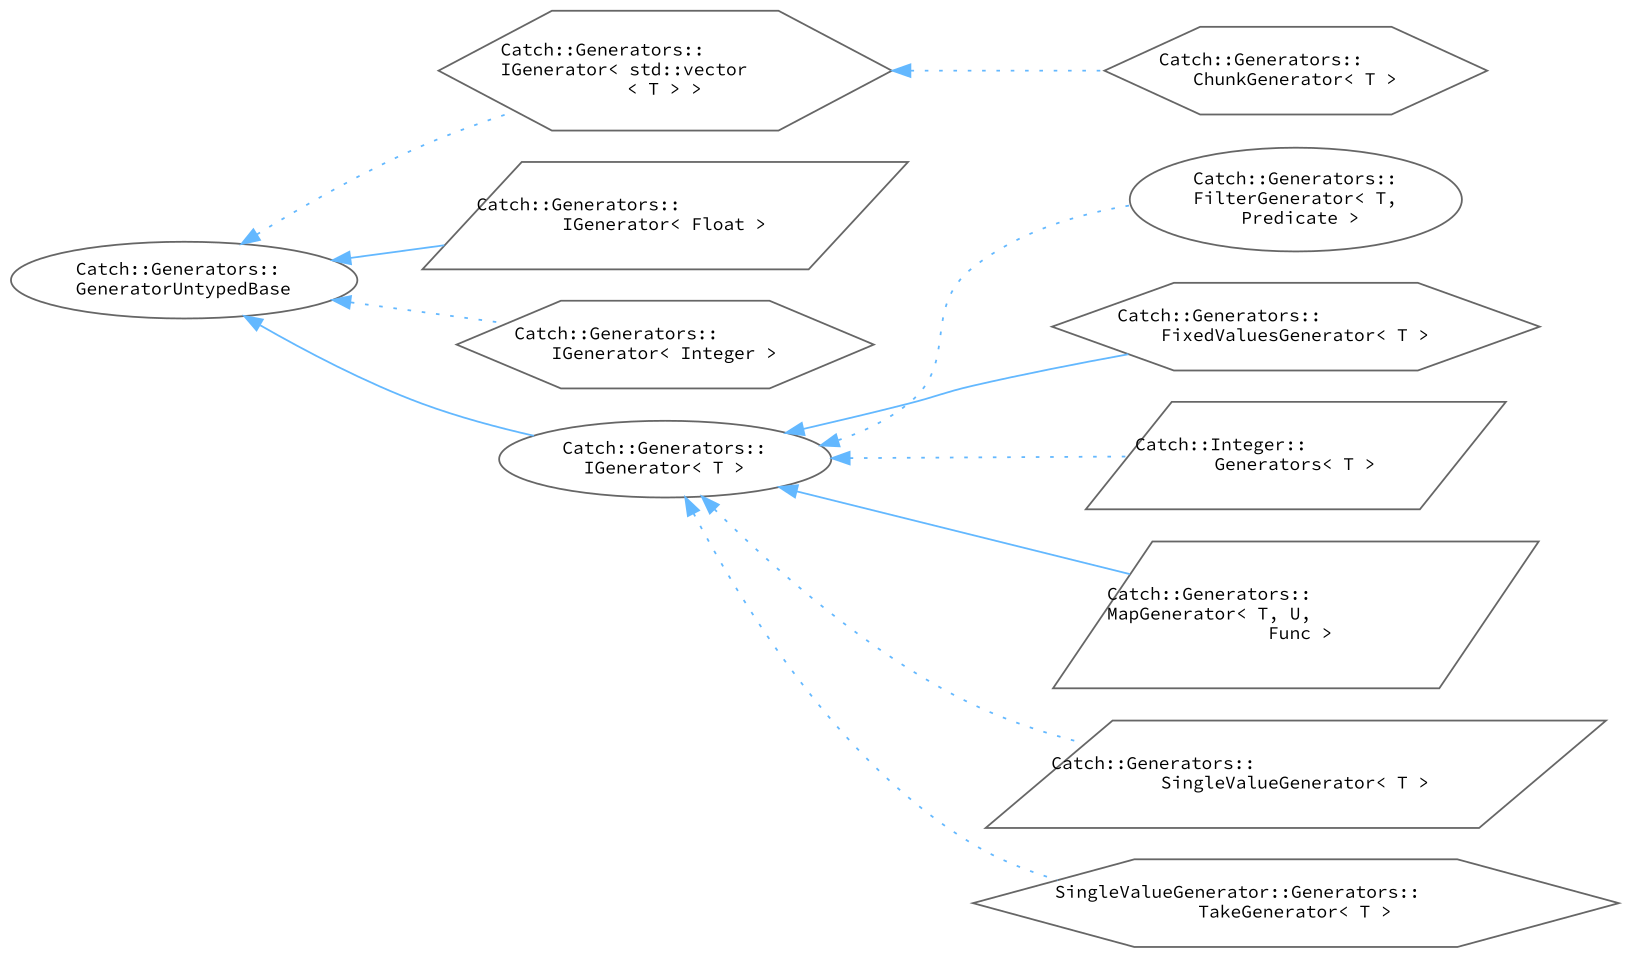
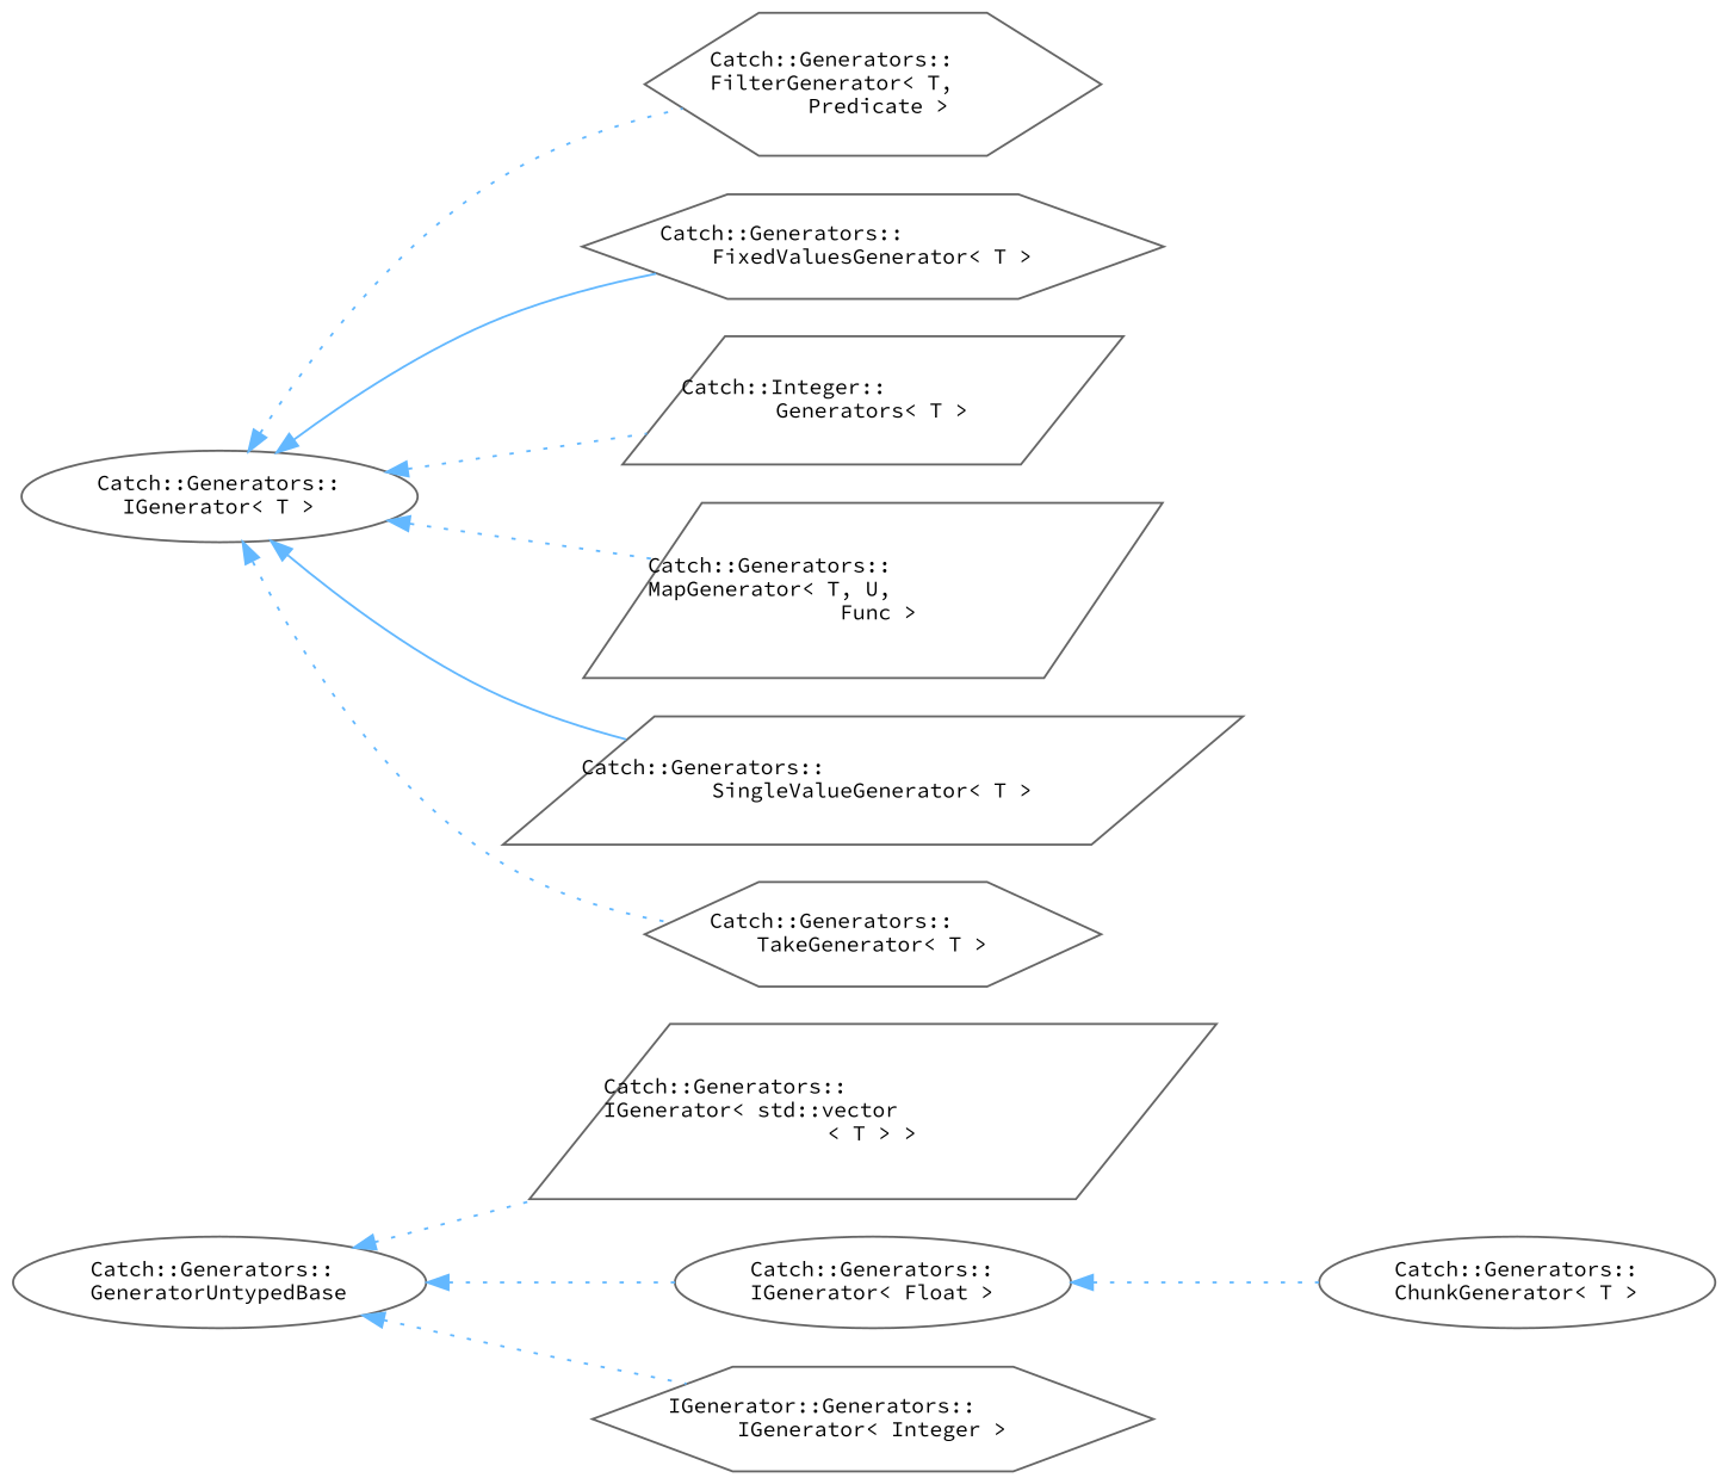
  digraph {
    fontname="Source Code Pro"
    rankdir=LR
    node [color=grey40 fillcolor=white fontname="Source Code Pro" fontsize=10 shape=hexagon style=filled]
    edge [color=steelblue1 dir=back fontname="Source Code Pro" fontsize=10 labelfontname=Helvetica labelfontsize=10 style=dotted]
    n1 [height=0.2 label="Catch::Generators::\lGeneratorUntypedBase" shape=ellipse width=0.4]
-   n2 [height=0.2 label="Catch::Generators::\lIGenerator\< std::vector\l\< T \> \>" width=0.4]
-   n3 [height=0.2 label="Catch::Generators::\lIGenerator\< Float \>" shape=parallelogram width=0.4]
-   n4 [height=0.2 label="Catch::Generators::\lIGenerator\< Integer \>" width=0.4]
+   n2 [height=0.2 label="Catch::Generators::\lIGenerator\< std::vector\l\< T \> \>" shape=parallelogram width=0.4]
+   n3 [height=0.2 label="Catch::Generators::\lIGenerator\< Float \>" shape=ellipse width=0.4]
+   n4 [height=0.2 label="IGenerator::Generators::\lIGenerator\< Integer \>" width=0.4]
    n5 [height=0.2 label="Catch::Generators::\lIGenerator\< T \>" shape=ellipse width=0.4]
-   n6 [height=0.2 label="Catch::Generators::\lChunkGenerator\< T \>" width=0.4]
-   n7 [height=0.2 label="Catch::Generators::\lFilterGenerator\< T,\l Predicate \>" shape=ellipse width=0.4]
+   n6 [height=0.2 label="Catch::Generators::\lChunkGenerator\< T \>" shape=ellipse width=0.4]
+   n7 [height=0.2 label="Catch::Generators::\lFilterGenerator\< T,\l Predicate \>" width=0.4]
    n8 [height=0.2 label="Catch::Generators::\lFixedValuesGenerator\< T \>" width=0.4]
    n9 [height=0.2 label="Catch::Integer::\lGenerators\< T \>" shape=parallelogram width=0.4]
    n10 [height=0.2 label="Catch::Generators::\lMapGenerator\< T, U,\l Func \>" shape=parallelogram width=0.4]
    n11 [height=0.2 label="Catch::Generators::\lSingleValueGenerator\< T \>" shape=parallelogram width=0.4]
-   n12 [height=0.2 label="SingleValueGenerator::Generators::\lTakeGenerator\< T \>" width=0.4]
+   n12 [height=0.2 label="Catch::Generators::\lTakeGenerator\< T \>" width=0.4]
    n1 -> n2
-   n1 -> n3 [style=solid]
+   n1 -> n3
    n1 -> n4
-   n1 -> n5 [style=solid]
-   n2 -> n6
+   n3 -> n6
    n5 -> n7
    n5 -> n8 [style=solid]
    n5 -> n9
-   n5 -> n10 [style=solid]
-   n5 -> n11
+   n5 -> n10
+   n5 -> n11 [style=solid]
    n5 -> n12
  }
